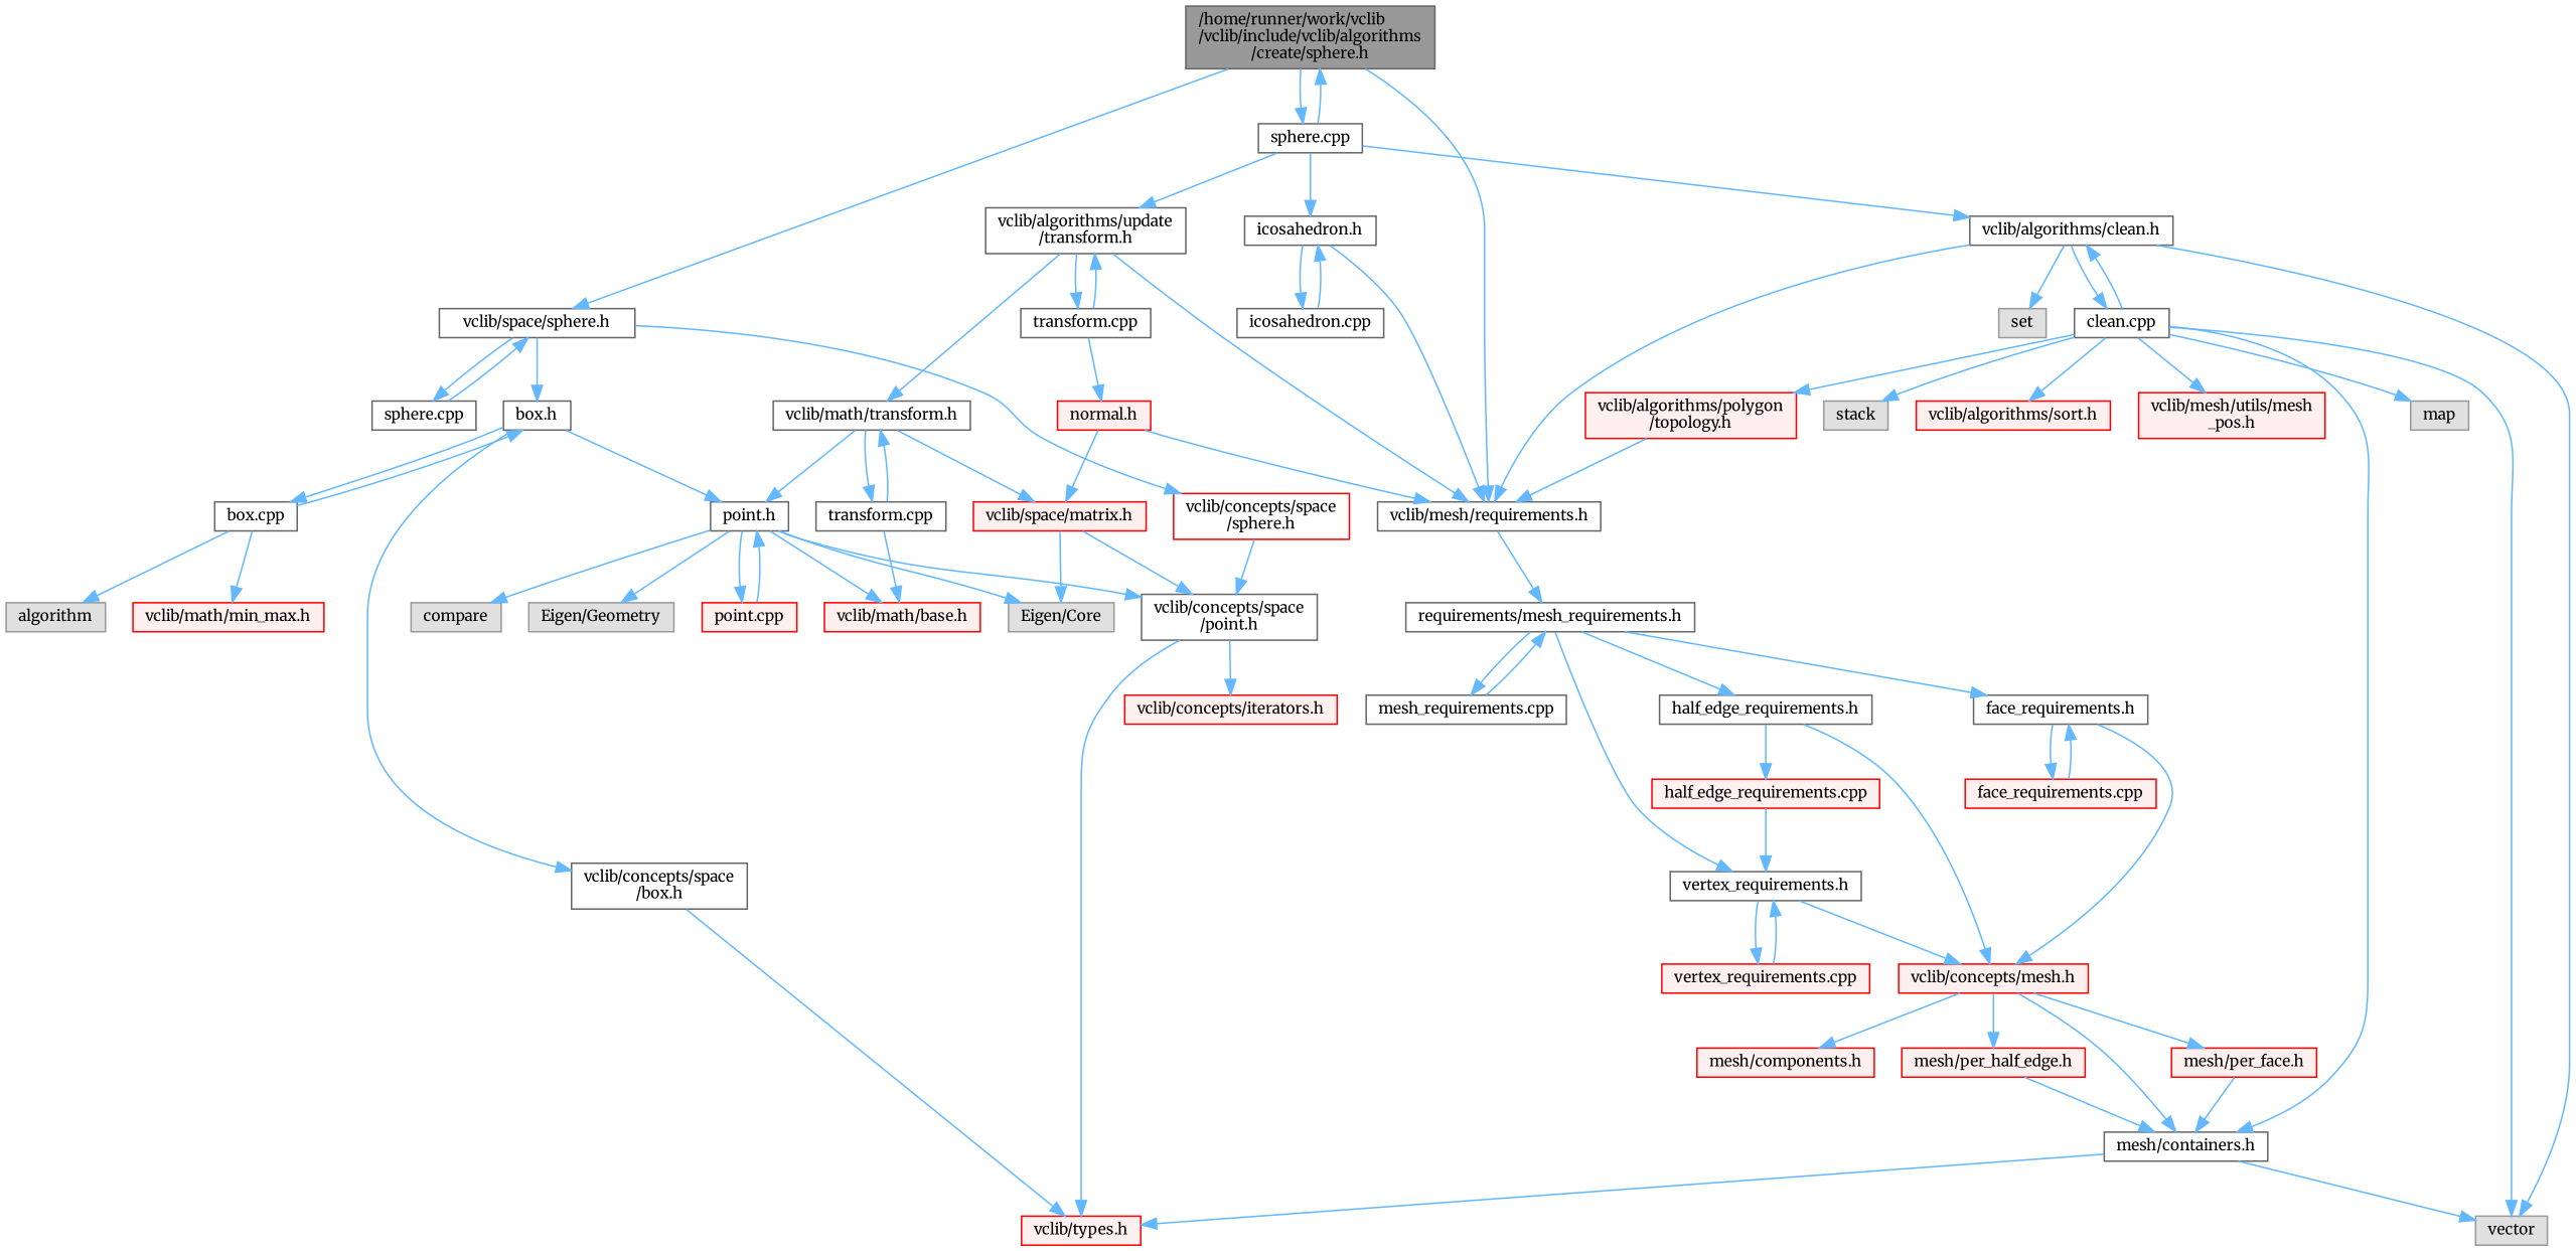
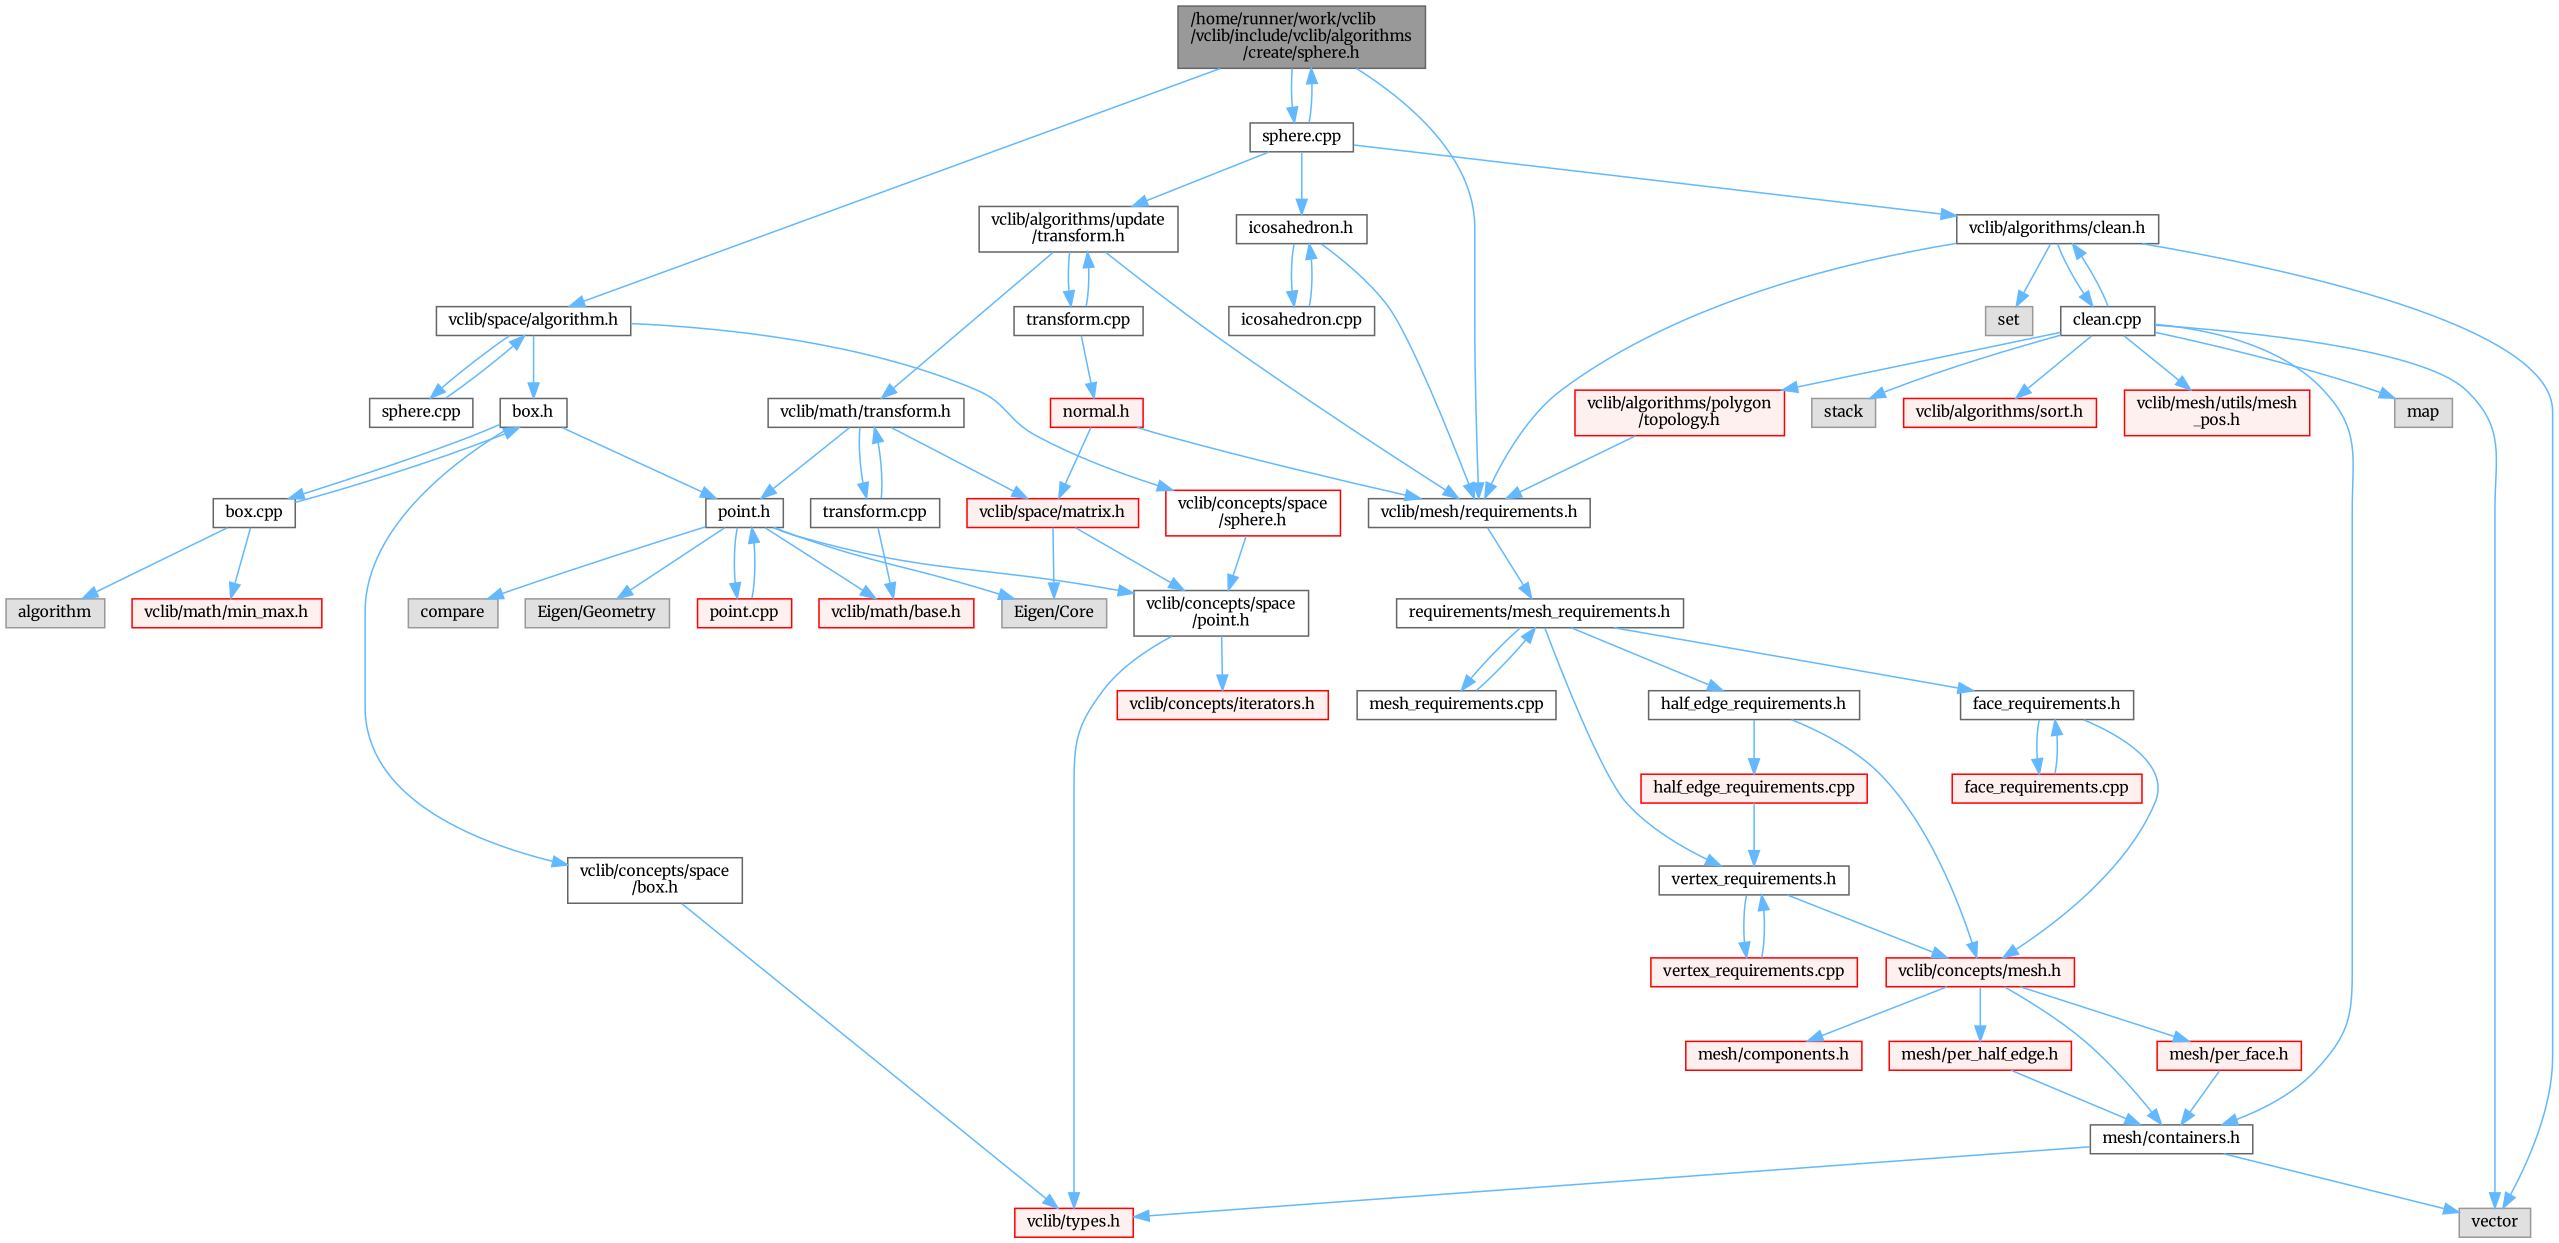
  digraph {
    fontname=Merriweather
    node [color=grey40 fillcolor=white fontname=Merriweather fontsize=10 shape=box style=filled]
    edge [color=steelblue1 fontname=Merriweather fontsize=10 labelfontname=Helvetica labelfontsize=10 style=solid]
    n1 [color=gray40 fillcolor=grey60 fontcolor=black height=0.2 label="/home/runner/work/vclib\l/vclib/include/vclib/algorithms\l/create/sphere.h" width=0.4]
    n2 [height=0.2 label="vclib/mesh/requirements.h" width=0.4]
-   n3 [height=0.2 label="vclib/space/sphere.h" width=0.4]
+   n3 [height=0.2 label="vclib/space/algorithm.h" width=0.4]
    n4 [height=0.2 label="sphere.cpp" width=0.4]
    n5 [height=0.2 label="requirements/mesh_requirements.h" width=0.4]
    n6 [color=red height=0.2 label="vclib/concepts/space\l/sphere.h" width=0.4]
    n7 [height=0.2 label="box.h" width=0.4]
    n8 [height=0.2 label="sphere.cpp" width=0.4]
    n9 [height=0.2 label="icosahedron.h" width=0.4]
    n10 [height=0.2 label="vclib/algorithms/clean.h" width=0.4]
    n11 [height=0.2 label="vclib/algorithms/update\l/transform.h" width=0.4]
    n12 [height=0.2 label="half_edge_requirements.h" width=0.4]
    n13 [height=0.2 label="vertex_requirements.h" width=0.4]
    n14 [height=0.2 label="face_requirements.h" width=0.4]
    n15 [height=0.2 label="mesh_requirements.cpp" width=0.4]
    n16 [color=red fillcolor="#FFF0F0" height=0.2 label="vclib/concepts/mesh.h" width=0.4]
    n17 [color=red fillcolor="#FFF0F0" height=0.2 label="half_edge_requirements.cpp" width=0.4]
    n18 [color=red fillcolor="#FFF0F0" height=0.2 label="vertex_requirements.cpp" width=0.4]
    n19 [color=red fillcolor="#FFF0F0" height=0.2 label="face_requirements.cpp" width=0.4]
    n20 [color=red fillcolor="#FFF0F0" height=0.2 label="mesh/components.h" width=0.4]
    n21 [height=0.2 label="mesh/containers.h" width=0.4]
    n22 [color=red fillcolor="#FFF0F0" height=0.2 label="mesh/per_face.h" width=0.4]
    n23 [color=red fillcolor="#FFF0F0" height=0.2 label="mesh/per_half_edge.h" width=0.4]
    n24 [color=grey60 fillcolor="#E0E0E0" height=0.2 label=vector width=0.4]
    n25 [color=red fillcolor="#FFF0F0" height=0.2 label="vclib/types.h" width=0.4]
    n26 [height=0.2 label="vclib/concepts/space\l/point.h" width=0.4]
    n27 [height=0.2 label="vclib/concepts/space\l/box.h" width=0.4]
    n28 [height=0.2 label="point.h" width=0.4]
    n29 [height=0.2 label="box.cpp" width=0.4]
    n30 [color=red fillcolor="#FFF0F0" height=0.2 label="vclib/concepts/iterators.h" width=0.4]
    n31 [color=grey60 fillcolor="#E0E0E0" height=0.2 label=compare width=0.4]
    n32 [color=grey60 fillcolor="#E0E0E0" height=0.2 label="Eigen/Core" width=0.4]
    n33 [color=grey60 fillcolor="#E0E0E0" height=0.2 label="Eigen/Geometry" width=0.4]
    n34 [color=red fillcolor="#FFF0F0" height=0.2 label="vclib/math/base.h" width=0.4]
    n35 [color=red fillcolor="#FFF0F0" height=0.2 label="point.cpp" width=0.4]
    n36 [color=grey60 fillcolor="#E0E0E0" height=0.2 label=algorithm width=0.4]
    n37 [color=red fillcolor="#FFF0F0" height=0.2 label="vclib/math/min_max.h" width=0.4]
    n38 [height=0.2 label="icosahedron.cpp" width=0.4]
    n39 [color=grey60 fillcolor="#E0E0E0" height=0.2 label=set width=0.4]
    n40 [height=0.2 label="clean.cpp" width=0.4]
    n41 [height=0.2 label="vclib/math/transform.h" width=0.4]
    n42 [height=0.2 label="transform.cpp" width=0.4]
    n43 [color=grey60 fillcolor="#E0E0E0" height=0.2 label=map width=0.4]
    n44 [color=grey60 fillcolor="#E0E0E0" height=0.2 label=stack width=0.4]
    n45 [color=red fillcolor="#FFF0F0" height=0.2 label="vclib/algorithms/polygon\l/topology.h" width=0.4]
    n46 [color=red fillcolor="#FFF0F0" height=0.2 label="vclib/algorithms/sort.h" width=0.4]
    n47 [color=red fillcolor="#FFF0F0" height=0.2 label="vclib/mesh/utils/mesh\l_pos.h" width=0.4]
    n48 [color=red fillcolor="#FFF0F0" height=0.2 label="vclib/space/matrix.h" width=0.4]
    n49 [height=0.2 label="transform.cpp" width=0.4]
    n50 [color=red fillcolor="#FFF0F0" height=0.2 label="normal.h" width=0.4]
    n1 -> n2
    n1 -> n3
    n1 -> n4
    n2 -> n5
    n3 -> n6
    n3 -> n7
    n3 -> n8
    n4 -> n1
    n4 -> n9
    n4 -> n10
    n4 -> n11
    n5 -> n12
    n5 -> n13
    n5 -> n14
    n5 -> n15
    n6 -> n26
    n7 -> n27
    n7 -> n28
    n7 -> n29
    n8 -> n3
    n9 -> n2
    n9 -> n38
    n10 -> n2
    n10 -> n24
    n10 -> n39
    n10 -> n40
    n11 -> n2
    n11 -> n41
    n11 -> n42
    n12 -> n16
    n12 -> n17
    n13 -> n16
    n13 -> n18
    n14 -> n16
    n14 -> n19
    n15 -> n5
    n16 -> n20
    n16 -> n21
    n16 -> n22
    n16 -> n23
    n17 -> n13
    n18 -> n13
    n19 -> n14
    n21 -> n24
    n21 -> n25
    n22 -> n21
    n23 -> n21
    n26 -> n25
    n26 -> n30
    n27 -> n25
    n28 -> n26
    n28 -> n31
    n28 -> n32
    n28 -> n33
    n28 -> n34
    n28 -> n35
    n29 -> n7
    n29 -> n36
    n29 -> n37
    n35 -> n28
    n38 -> n9
    n40 -> n10
    n40 -> n21
    n40 -> n24
    n40 -> n43
    n40 -> n44
    n40 -> n45
    n40 -> n46
    n40 -> n47
    n41 -> n28
    n41 -> n48
    n41 -> n49
    n42 -> n11
    n42 -> n50
    n45 -> n2
    n48 -> n26
    n48 -> n32
    n49 -> n34
    n49 -> n41
    n50 -> n2
    n50 -> n48
  }
